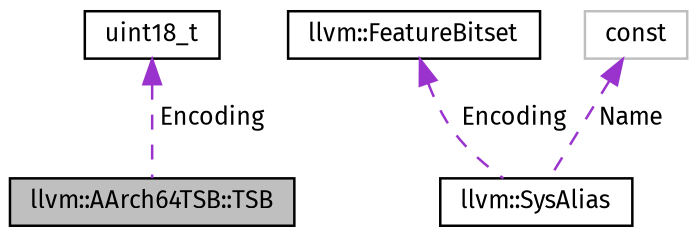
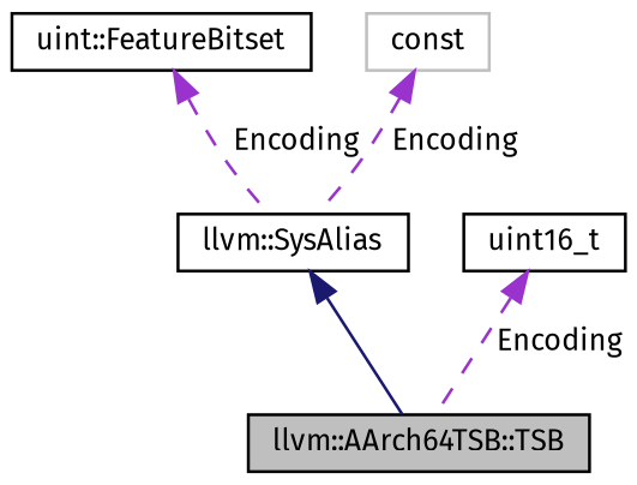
  digraph {
    fontname="Fira Sans"
    node [color=black fontname="Fira Sans" fontsize=10 shape=record]
    edge [color=darkorchid3 dir=back fontname="Fira Sans" fontsize=10 labelfontname=Helvetica labelfontsize=10 style=dashed]
    n1 [fillcolor=grey75 fontcolor=black height=0.2 label="llvm::AArch64TSB::TSB" style=filled width=0.4]
    n2 [height=0.2 label="llvm::SysAlias" width=0.4]
-   n3 [height=0.2 label=uint18_t width=0.4]
-   n4 [height=0.2 label="llvm::FeatureBitset" width=0.4]
+   n3 [height=0.2 label=uint16_t width=0.4]
+   n4 [height=0.2 label="uint::FeatureBitset" width=0.4]
    n5 [color=grey75 height=0.2 label=const width=0.4]
+   n2 -> n1 [color=midnightblue style=solid]
    n3 -> n1 [label=" Encoding"]
    n4 -> n2 [label=" Encoding"]
-   n5 -> n2 [label=" Name"]
+   n5 -> n2 [label=" Encoding"]
  }
